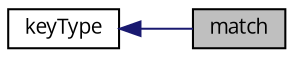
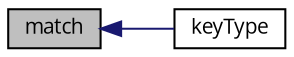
  digraph {
    rankdir=LR
    fontname="Open Sans"
    node [color=black fontname="Open Sans" fontsize=10 shape=record]
    n1 [fillcolor=grey75 fontcolor=black height=0.2 label=match style=filled width=0.4]
    n2 [height=0.2 label=keyType width=0.4]
-   n2 -> n1 [color=midnightblue dir=back fontname="Open Sans" fontsize=10 labelfontname=Helvetica labelfontsize=10 style=solid]
+   n1 -> n2 [color=midnightblue dir=back fontname="Open Sans" fontsize=10 labelfontname=Helvetica labelfontsize=10 style=solid]
  }
